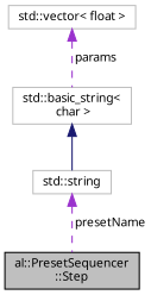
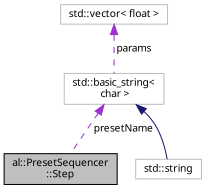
  digraph {
    node [color=grey75 fontname="FreeSans.ttf" fontsize=10 shape=record]
    edge [color=darkorchid3 dir=back fontname="FreeSans.ttf" fontsize=10 labelfontname="FreeSans.ttf" labelfontsize=10 style=dashed]
    n1 [color=black fillcolor=grey75 fontcolor=black height=0.2 label="al::PresetSequencer\l::Step" style=filled width=0.4]
    n2 [height=0.2 label="std::string" width=0.4]
    n3 [height=0.2 label="std::basic_string\<\l char \>" width=0.4]
    n4 [height=0.2 label="std::vector\< float \>" width=0.4]
-   n2 -> n1 [label=" presetName"]
+   n3 -> n1 [label=" presetName"]
    n3 -> n2 [color=midnightblue style=solid]
    n4 -> n3 [label=" params"]
  }
